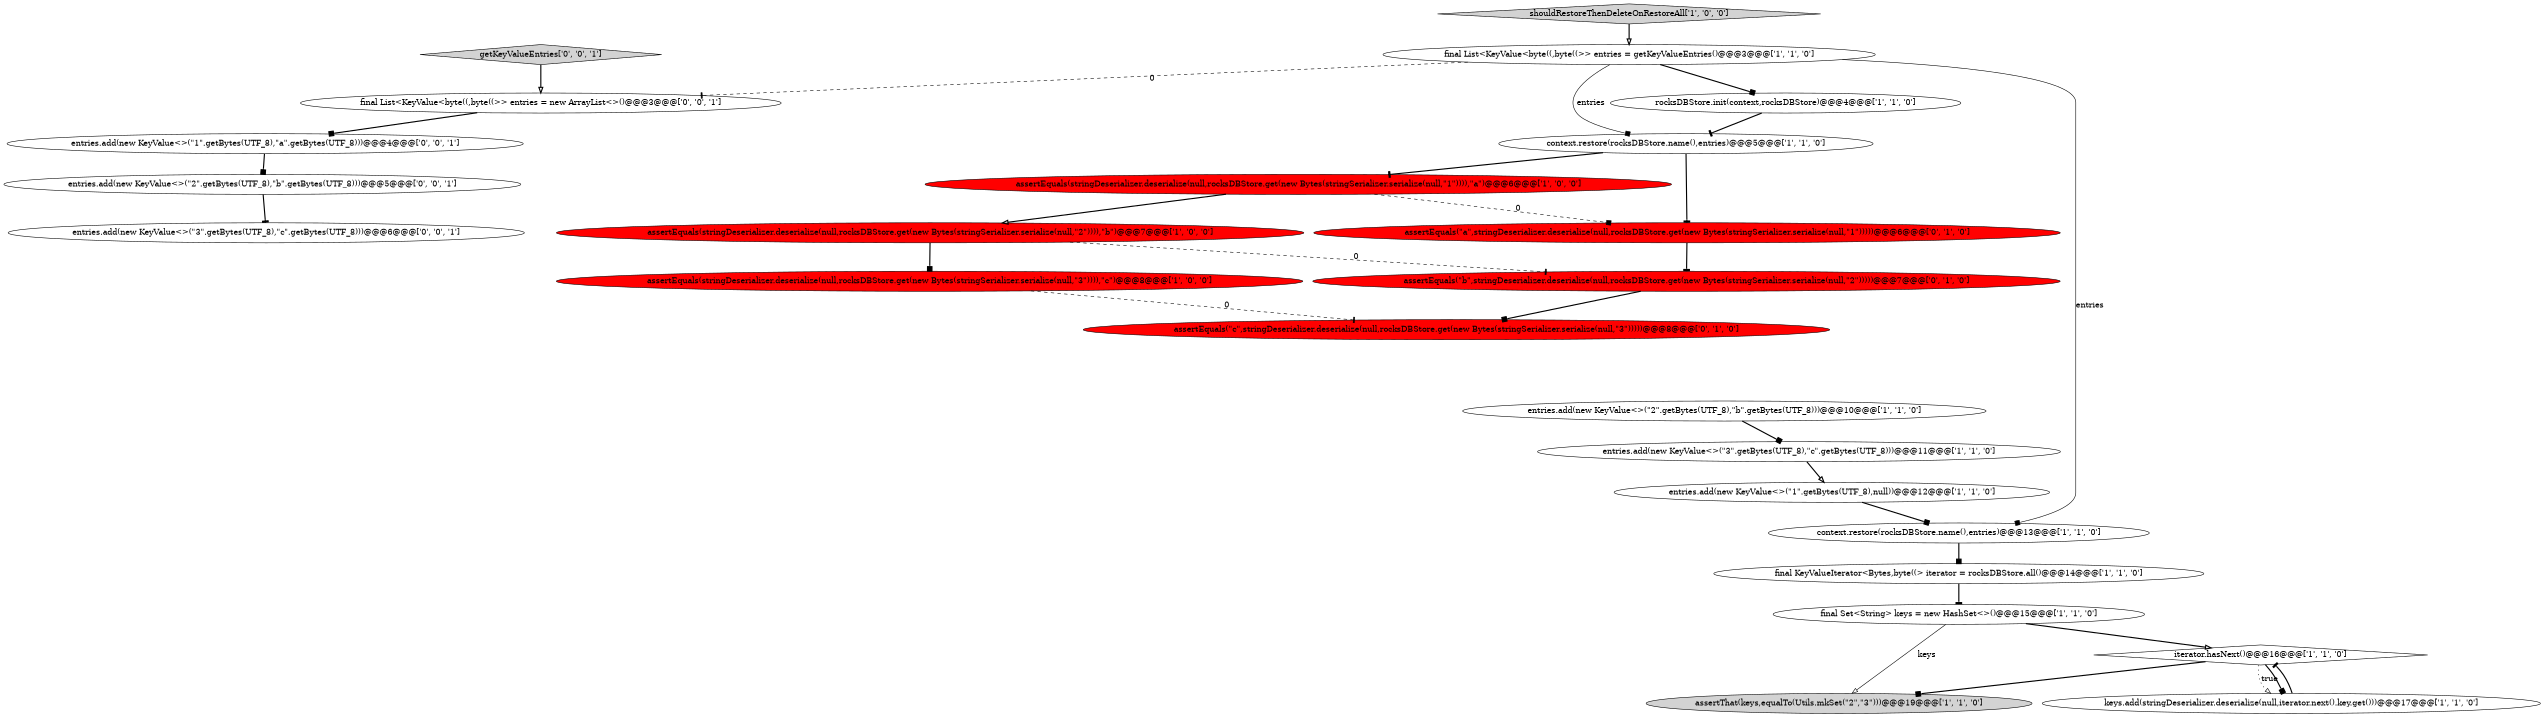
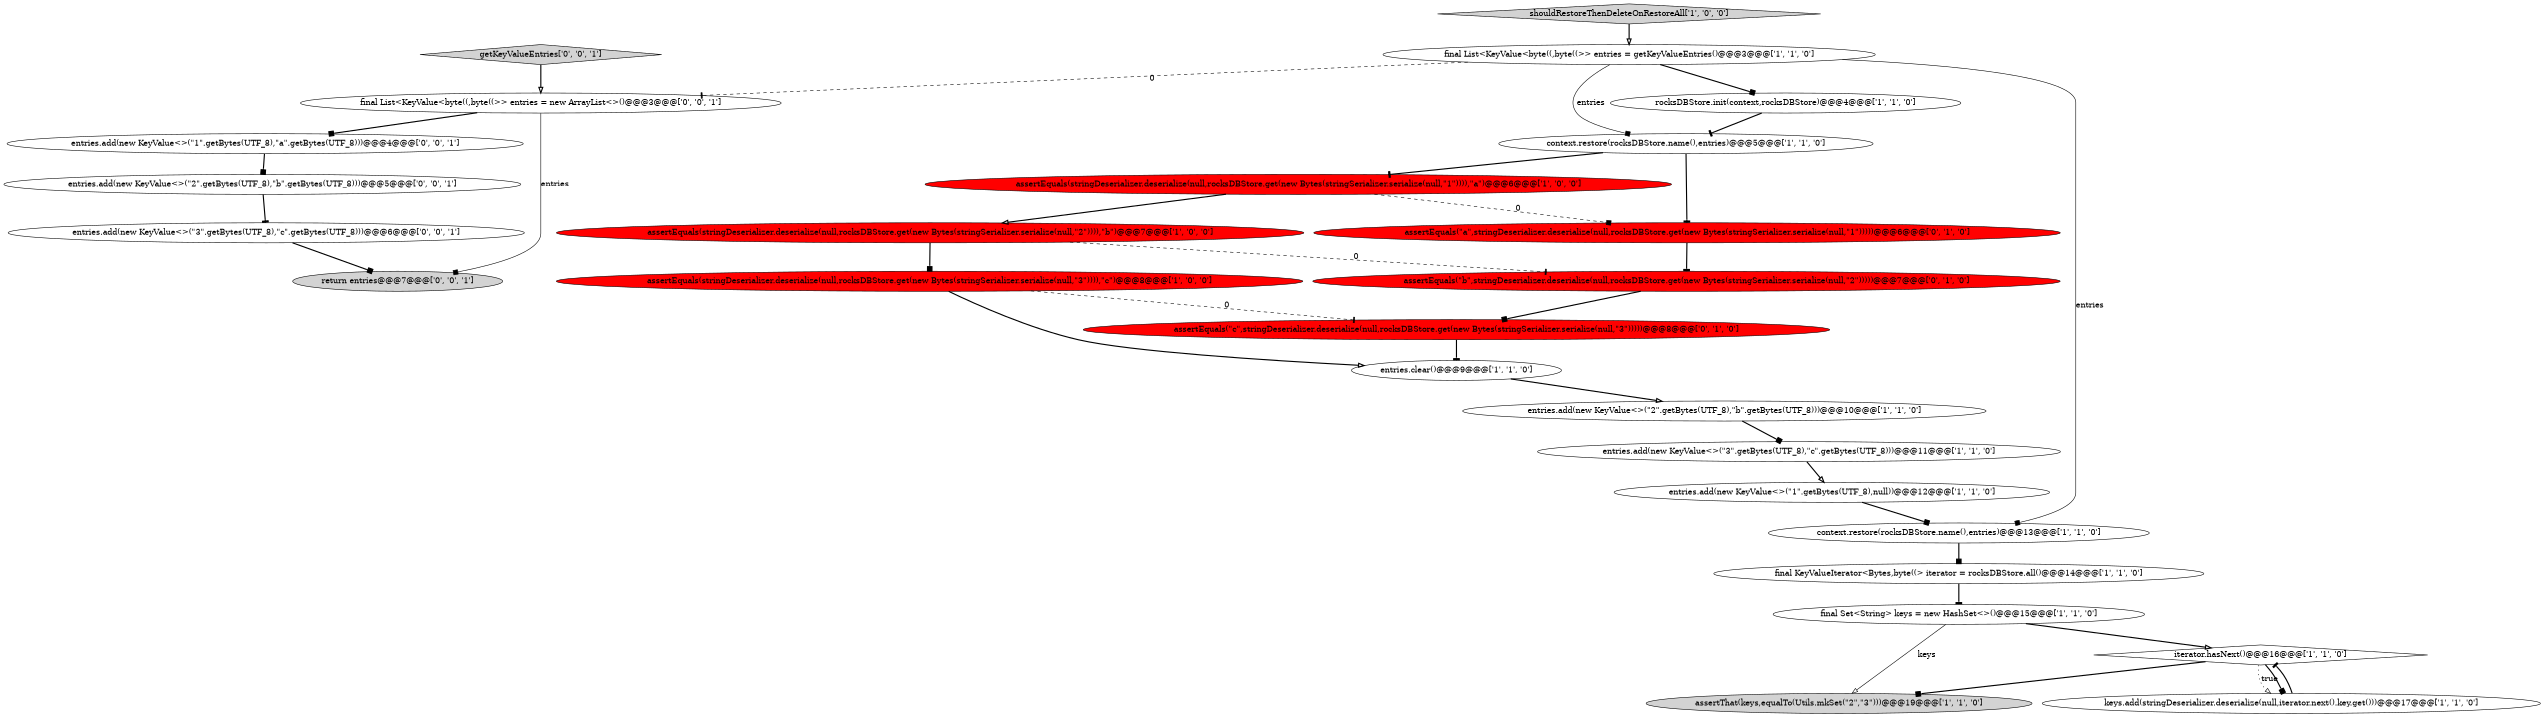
  digraph {
    node [fillcolor=white shape=ellipse style=filled]
    edge [arrowhead=box style=bold]
    n1 [label="final List<KeyValue<byte((,byte((>> entries = new ArrayList<>()@@@3@@@['0', '0', '1']"]
+   n2 [fillcolor=lightgray label="return entries@@@7@@@['0', '0', '1']"]
    n3 [label="entries.add(new KeyValue<>(\"1\".getBytes(UTF_8),\"a\".getBytes(UTF_8)))@@@4@@@['0', '0', '1']"]
    n4 [label="entries.add(new KeyValue<>(\"2\".getBytes(UTF_8),\"b\".getBytes(UTF_8)))@@@5@@@['0', '0', '1']"]
    n5 [label="final List<KeyValue<byte((,byte((>> entries = getKeyValueEntries()@@@3@@@['1', '1', '0']"]
    n6 [label="rocksDBStore.init(context,rocksDBStore)@@@4@@@['1', '1', '0']"]
    n7 [label="context.restore(rocksDBStore.name(),entries)@@@13@@@['1', '1', '0']"]
    n8 [label="context.restore(rocksDBStore.name(),entries)@@@5@@@['1', '1', '0']"]
    n9 [label="final KeyValueIterator<Bytes,byte((> iterator = rocksDBStore.all()@@@14@@@['1', '1', '0']"]
    n10 [fillcolor=red label="assertEquals(stringDeserializer.deserialize(null,rocksDBStore.get(new Bytes(stringSerializer.serialize(null,\"1\")))),\"a\")@@@6@@@['1', '0', '0']"]
    n11 [fillcolor=red label="assertEquals(\"a\",stringDeserializer.deserialize(null,rocksDBStore.get(new Bytes(stringSerializer.serialize(null,\"1\")))))@@@6@@@['0', '1', '0']"]
    n12 [label="entries.add(new KeyValue<>(\"3\".getBytes(UTF_8),\"c\".getBytes(UTF_8)))@@@6@@@['0', '0', '1']"]
    n13 [fillcolor=lightgray label="shouldRestoreThenDeleteOnRestoreAll['1', '0', '0']" shape=diamond]
    n14 [label="iterator.hasNext()@@@16@@@['1', '1', '0']" shape=diamond]
    n15 [fillcolor=lightgray label="assertThat(keys,equalTo(Utils.mkSet(\"2\",\"3\")))@@@19@@@['1', '1', '0']"]
    n16 [label="keys.add(stringDeserializer.deserialize(null,iterator.next().key.get()))@@@17@@@['1', '1', '0']"]
    n17 [fillcolor=red label="assertEquals(\"c\",stringDeserializer.deserialize(null,rocksDBStore.get(new Bytes(stringSerializer.serialize(null,\"3\")))))@@@8@@@['0', '1', '0']"]
+   n18 [label="entries.clear()@@@9@@@['1', '1', '0']"]
    n19 [label="entries.add(new KeyValue<>(\"2\".getBytes(UTF_8),\"b\".getBytes(UTF_8)))@@@10@@@['1', '1', '0']"]
    n20 [label="entries.add(new KeyValue<>(\"3\".getBytes(UTF_8),\"c\".getBytes(UTF_8)))@@@11@@@['1', '1', '0']"]
    n21 [label="entries.add(new KeyValue<>(\"1\".getBytes(UTF_8),null))@@@12@@@['1', '1', '0']"]
    n22 [fillcolor=red label="assertEquals(stringDeserializer.deserialize(null,rocksDBStore.get(new Bytes(stringSerializer.serialize(null,\"3\")))),\"c\")@@@8@@@['1', '0', '0']"]
    n23 [label="final Set<String> keys = new HashSet<>()@@@15@@@['1', '1', '0']"]
    n24 [fillcolor=lightgray label="getKeyValueEntries['0', '0', '1']" shape=diamond]
    n25 [fillcolor=red label="assertEquals(stringDeserializer.deserialize(null,rocksDBStore.get(new Bytes(stringSerializer.serialize(null,\"2\")))),\"b\")@@@7@@@['1', '0', '0']"]
    n26 [fillcolor=red label="assertEquals(\"b\",stringDeserializer.deserialize(null,rocksDBStore.get(new Bytes(stringSerializer.serialize(null,\"2\")))))@@@7@@@['0', '1', '0']"]
+   n1 -> n2 [label=entries style=solid]
    n1 -> n3
    n3 -> n4
    n4 -> n12 [arrowhead=tee]
    n5 -> n1 [arrowhead=tee label=0 style=dashed]
    n5 -> n6
    n5 -> n7 [label=entries style=solid]
    n5 -> n8 [label=entries style=solid]
    n6 -> n8 [arrowhead=tee]
    n7 -> n9
    n8 -> n10 [arrowhead=tee]
    n8 -> n11 [arrowhead=tee]
    n9 -> n23 [arrowhead=tee]
    n10 -> n11 [label=0 style=dashed]
    n10 -> n25 [arrowhead=onormal]
    n11 -> n26 [arrowhead=tee]
+   n12 -> n2
    n13 -> n5 [arrowhead=onormal]
    n14 -> n15
    n14 -> n16 [arrowhead=onormal label=true style=dotted]
    n14 -> n16
    n16 -> n14 [arrowhead=tee]
+   n17 -> n18 [arrowhead=tee]
+   n18 -> n19 [arrowhead=onormal]
    n19 -> n20
    n20 -> n21 [arrowhead=onormal]
    n21 -> n7
    n22 -> n17 [arrowhead=tee label=0 style=dashed]
+   n22 -> n18 [arrowhead=onormal]
    n23 -> n14 [arrowhead=onormal]
    n23 -> n15 [arrowhead=onormal label=keys style=solid]
    n24 -> n1 [arrowhead=onormal]
    n25 -> n22
    n25 -> n26 [arrowhead=tee label=0 style=dashed]
    n26 -> n17
  }
